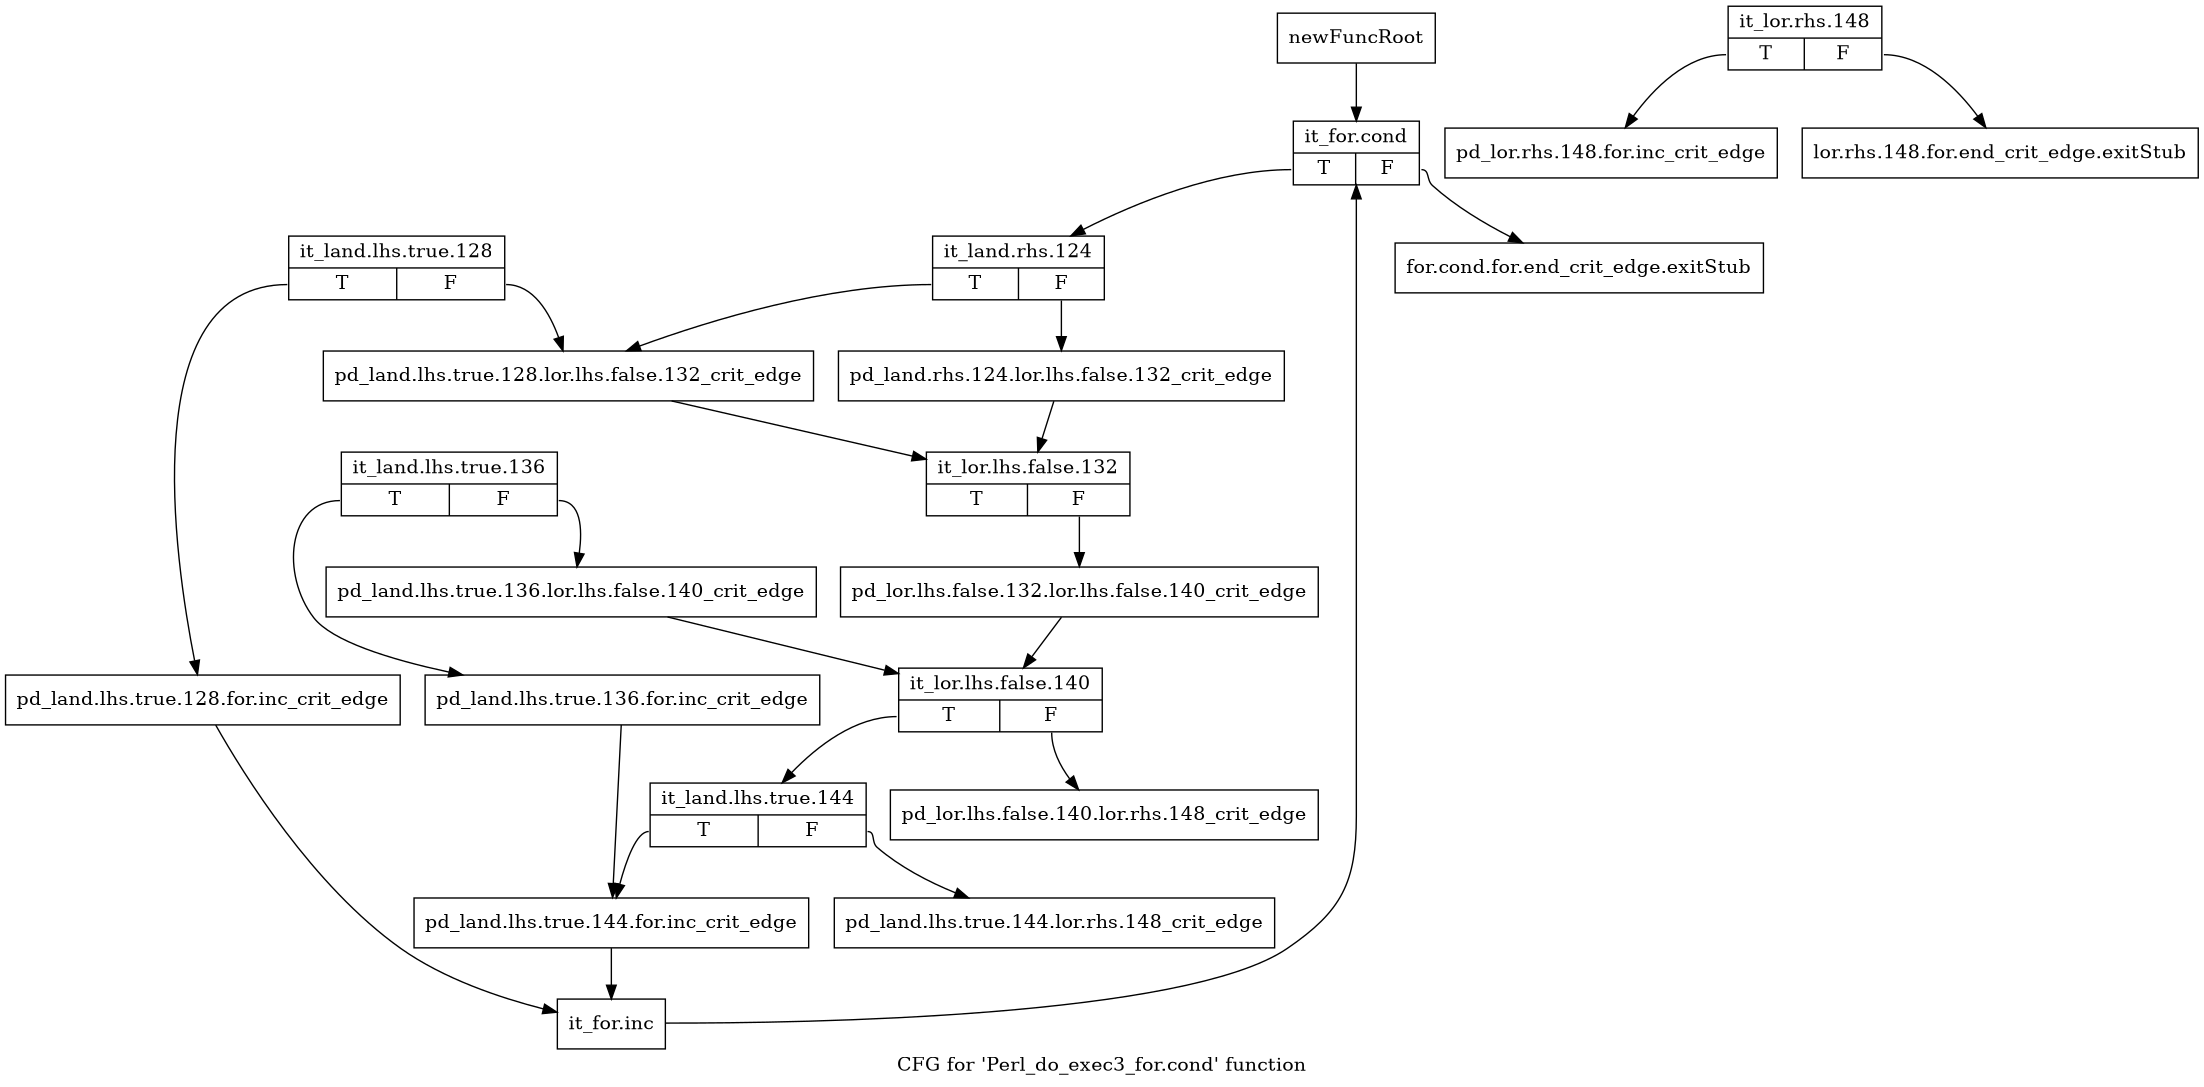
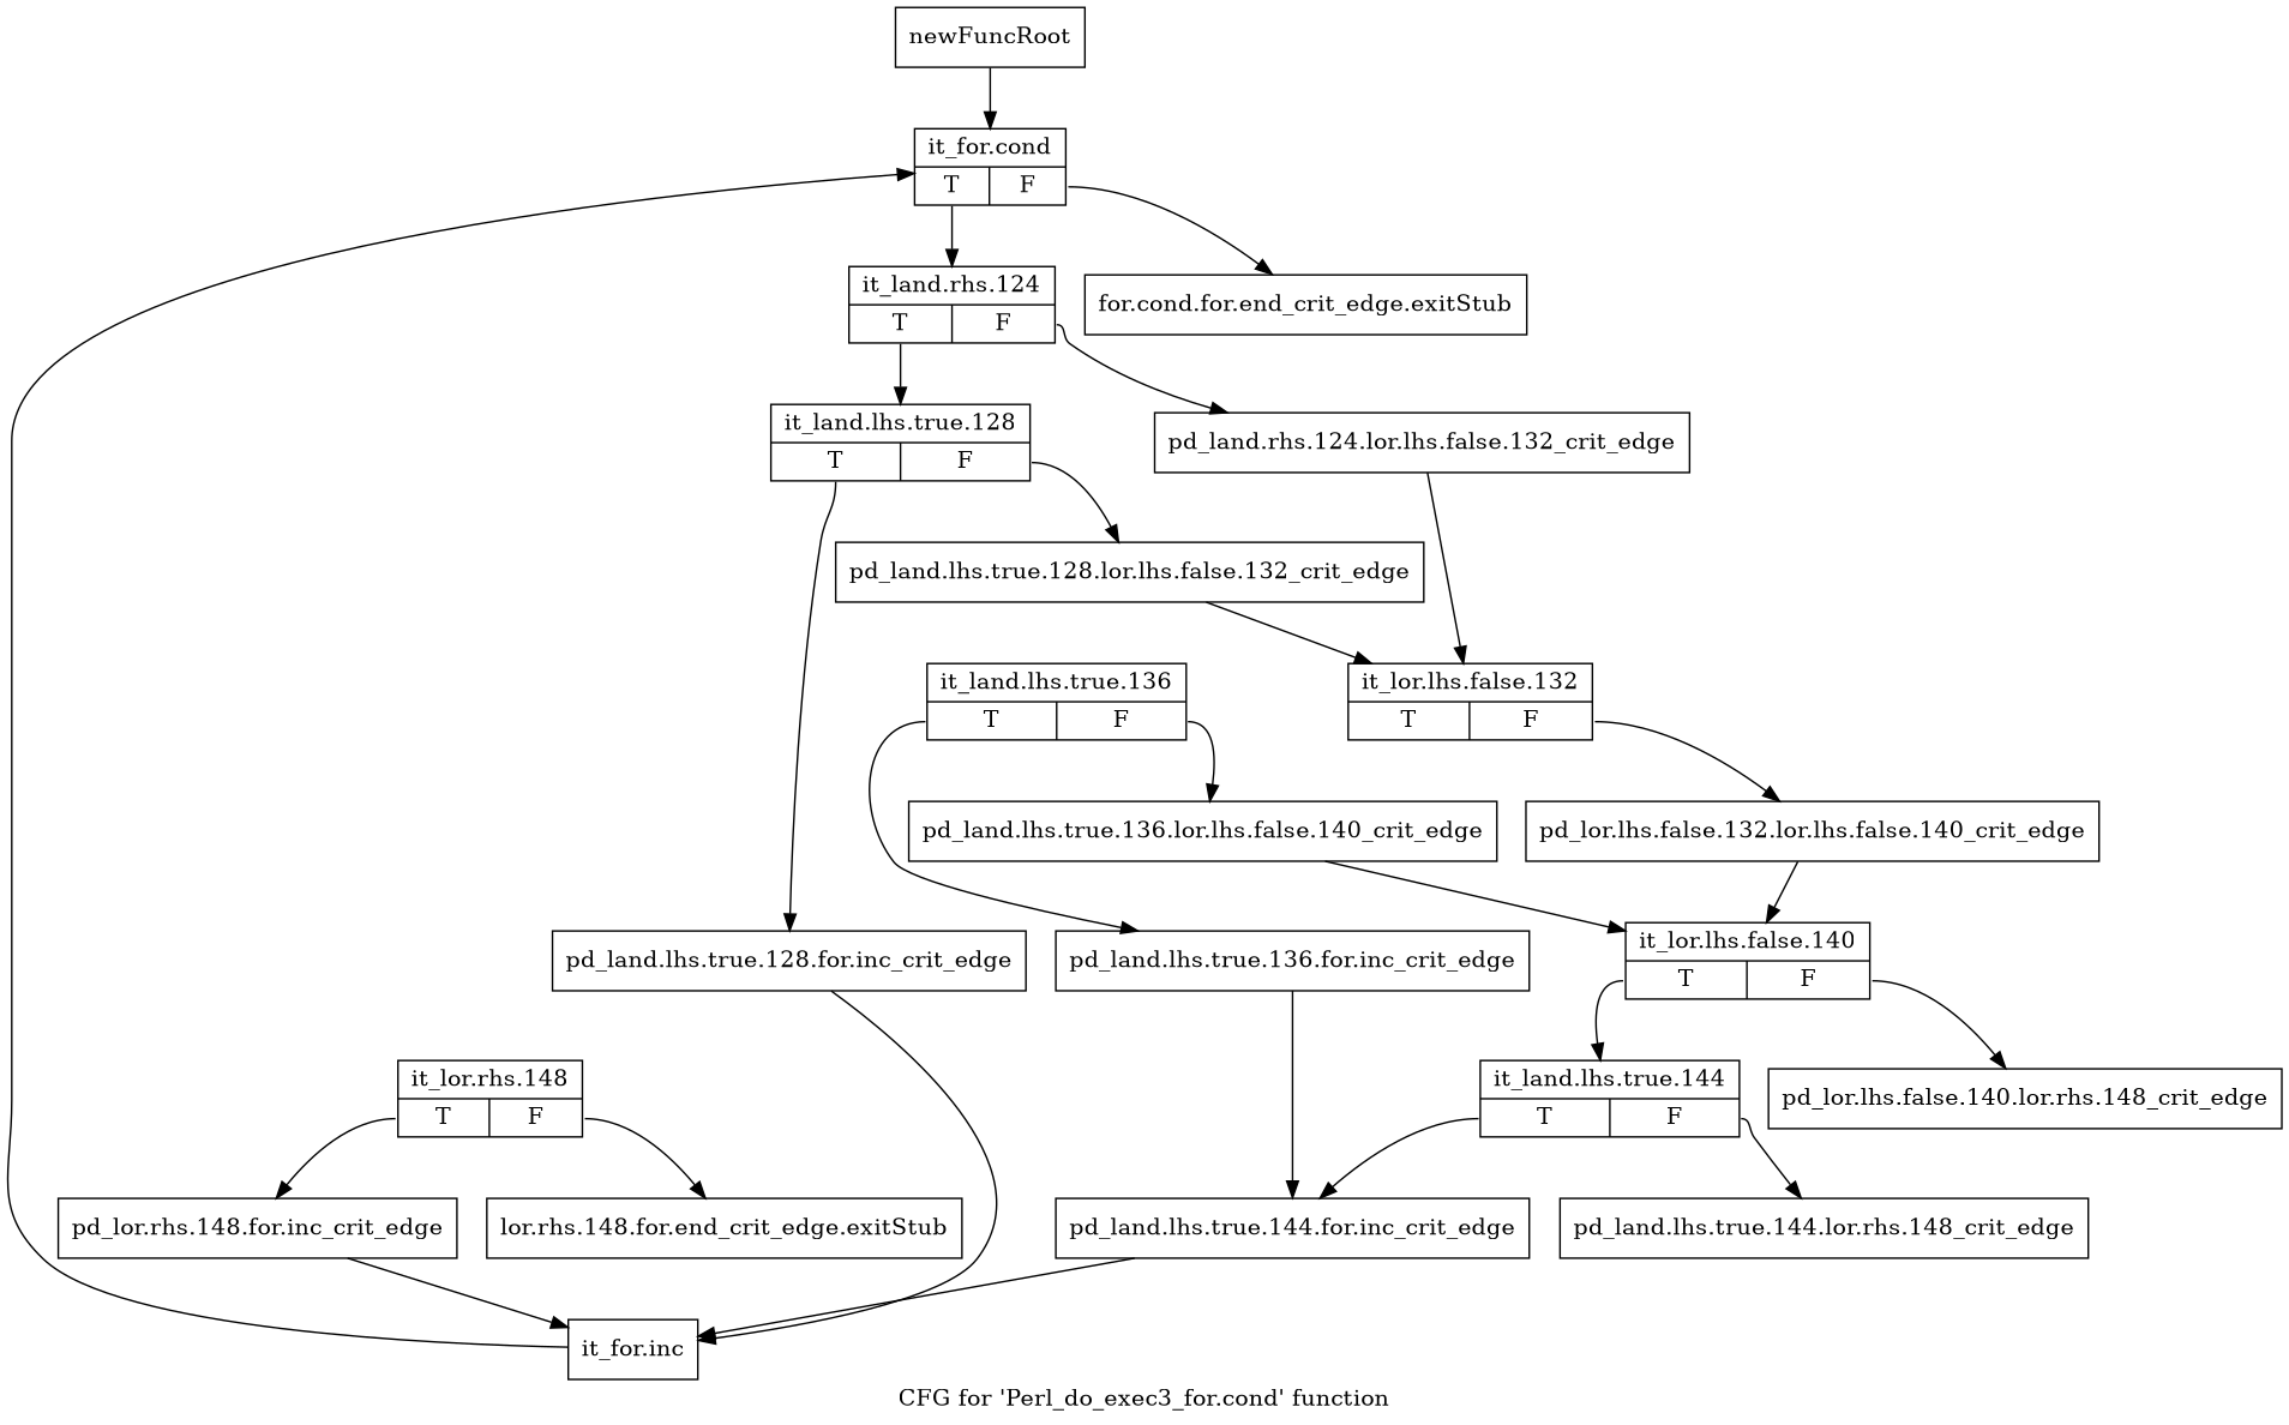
  digraph {
    label="CFG for 'Perl_do_exec3_for.cond' function"
    node [shape=record]
    n1 [label="{newFuncRoot}"]
    n2 [label="{it_for.cond|{<s0>T|<s1>F}}"]
    n3 [label="{for.cond.for.end_crit_edge.exitStub}"]
    n4 [label="{it_land.rhs.124|{<s0>T|<s1>F}}"]
    n5 [label="{it_land.lhs.true.128|{<s0>T|<s1>F}}"]
    n6 [label="{pd_land.rhs.124.lor.lhs.false.132_crit_edge}"]
    n7 [label="{lor.rhs.148.for.end_crit_edge.exitStub}"]
    n8 [label="{pd_land.lhs.true.128.for.inc_crit_edge}"]
    n9 [label="{pd_land.lhs.true.128.lor.lhs.false.132_crit_edge}"]
    n10 [label="{it_lor.lhs.false.132|{<s0>T|<s1>F}}"]
    n11 [label="{it_for.inc}"]
    n12 [label="{pd_lor.lhs.false.132.lor.lhs.false.140_crit_edge}"]
    n13 [label="{it_land.lhs.true.136|{<s0>T|<s1>F}}"]
    n14 [label="{pd_land.lhs.true.136.for.inc_crit_edge}"]
    n15 [label="{pd_land.lhs.true.136.lor.lhs.false.140_crit_edge}"]
    n16 [label="{it_lor.lhs.false.140|{<s0>T|<s1>F}}"]
    n17 [label="{pd_land.lhs.true.144.for.inc_crit_edge}"]
    n18 [label="{it_land.lhs.true.144|{<s0>T|<s1>F}}"]
    n19 [label="{pd_lor.lhs.false.140.lor.rhs.148_crit_edge}"]
    n20 [label="{pd_land.lhs.true.144.lor.rhs.148_crit_edge}"]
    n21 [label="{it_lor.rhs.148|{<s0>T|<s1>F}}"]
    n22 [label="{pd_lor.rhs.148.for.inc_crit_edge}"]
    n1 -> n2
    n2 -> n3 [tailport=s1]
    n2 -> n4 [tailport=s0]
-   n4 -> n9 [tailport=s0]
+   n4 -> n5 [tailport=s0]
    n4 -> n6 [tailport=s1]
    n5 -> n8 [tailport=s0]
    n5 -> n9 [tailport=s1]
    n6 -> n10
    n8 -> n11
    n9 -> n10
    n10 -> n12 [tailport=s1]
    n11 -> n2
    n12 -> n16
    n13 -> n14 [tailport=s0]
    n13 -> n15 [tailport=s1]
    n14 -> n17
    n15 -> n16
    n16 -> n18 [tailport=s0]
    n16 -> n19 [tailport=s1]
    n17 -> n11
    n18 -> n17 [tailport=s0]
    n18 -> n20 [tailport=s1]
    n21 -> n7 [tailport=s1]
    n21 -> n22 [tailport=s0]
+   n22 -> n11
  }
